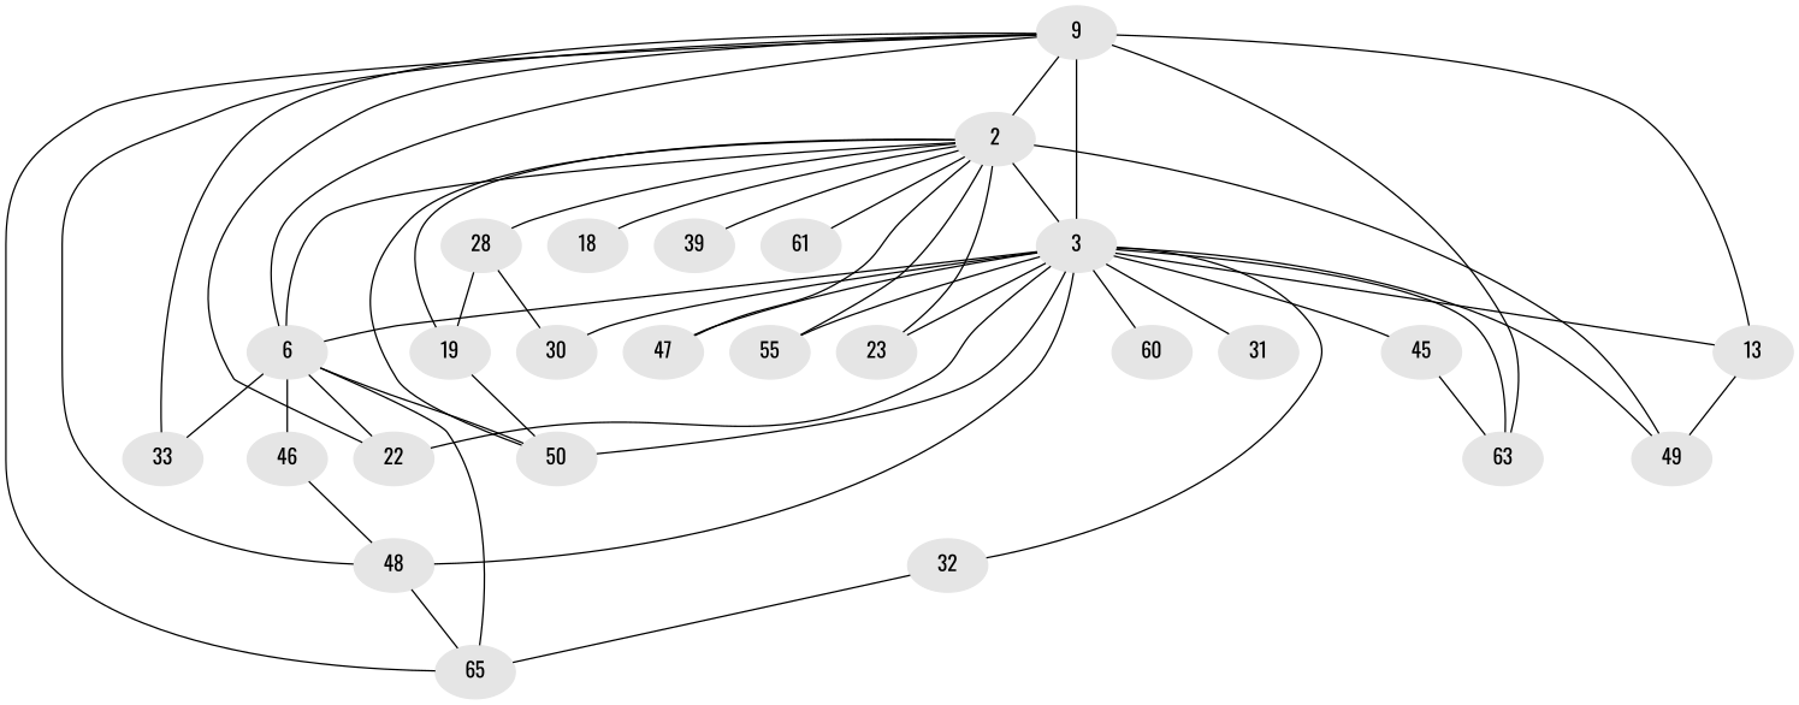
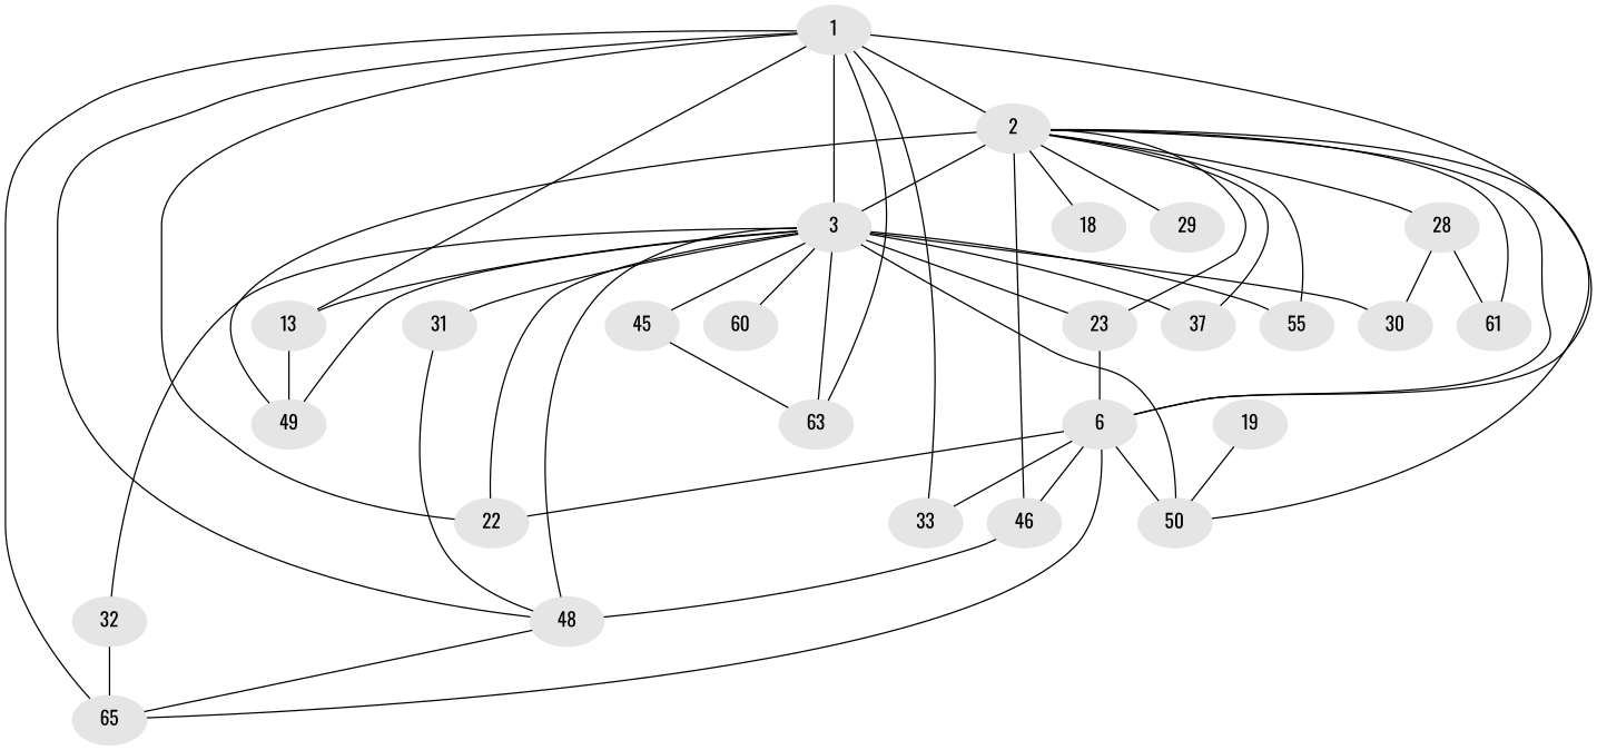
  graph {
    fontname=Oswald
    node [color=gray90 fontname=Oswald style=filled]
    edge [fontname=Oswald]
-   1 [super="+14+29" label=9]
+   1 [super="+14+29"]
    2 [super="+10+76+64+43+66+15+9+41+25"]
    3 [super="+44+5+38+42+4"]
    6 [super="+24+84+74+69+16+40+26"]
    13
    22
    33
    48 [super="+75+52+51"]
    63
    65 [super="+85"]
    18
    19
    23
    28
-   39
-   47 [super="+58"]
+   39 [label=29]
+   47 [super="+58" label=37]
    49 [super="+70"]
    50 [super="+62+56"]
    55
    61
    30 [super="+71+67"]
    60 [super="+83"]
    31
    32
    45
    46 [super="+78"]
    1 -- 2 [weight=3]
    1 -- 3 [weight=11]
    1 -- 6 [weight=2]
    1 -- 13
    1 -- 22
    1 -- 33
    1 -- 48
    1 -- 63
    1 -- 65
    2 -- 3 [weight=27]
    2 -- 6 [weight=4]
    2 -- 18 [weight=3]
-   2 -- 19 [weight=3]
+   2 -- 46 [weight=3]
    2 -- 23
    2 -- 28 [weight=2]
    2 -- 39 [weight=2]
    2 -- 47 [weight=2]
    2 -- 49
    2 -- 50
    2 -- 55
    2 -- 61
-   3 -- 6 [weight=12]
+   23 -- 6 [weight=12]
    3 -- 13
    3 -- 22
    3 -- 48 [weight=3]
    3 -- 63
    3 -- 23
    3 -- 47 [weight=2]
    3 -- 49
    3 -- 50
    3 -- 55
    3 -- 30 [weight=2]
    3 -- 60 [weight=2]
    3 -- 31 [weight=2]
    3 -- 32 [weight=2]
    3 -- 45 [weight=2]
    6 -- 22
    6 -- 33
    6 -- 65
    6 -- 50
    6 -- 46 [weight=2]
    13 -- 49
    48 -- 65
    19 -- 50
-   28 -- 19
+   28 -- 61
    28 -- 30
+   31 -- 48
    32 -- 65 [weight=2]
    45 -- 63
    46 -- 48
  }
